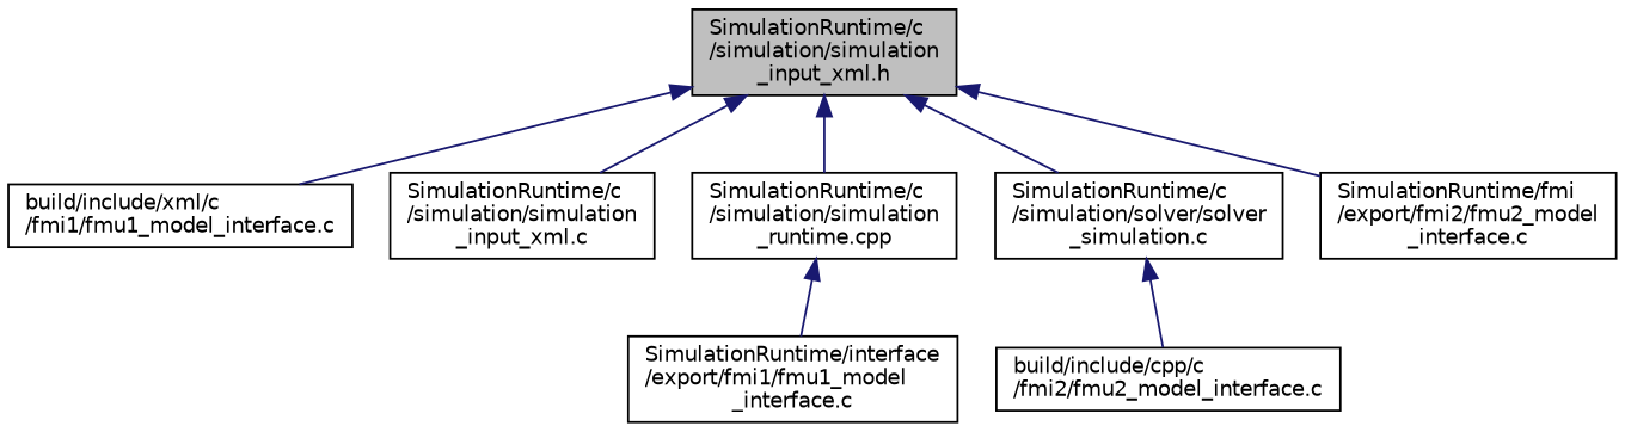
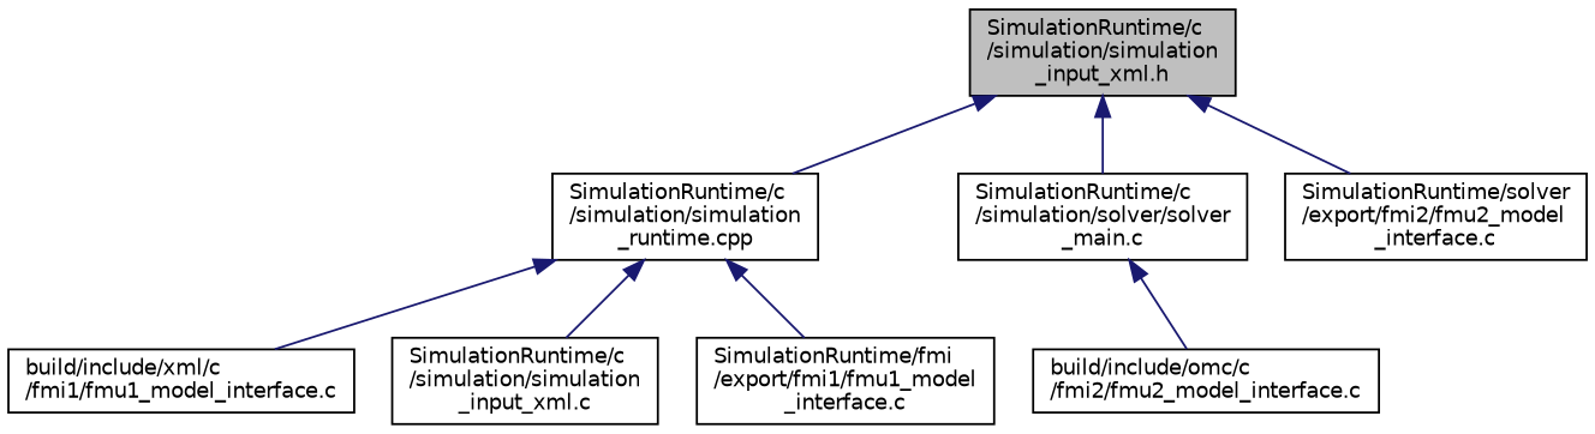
  digraph {
    node [color=black fillcolor=white fontname=Helvetica fontsize=10 shape=record style=filled]
    edge [color=midnightblue dir=back fontname=Helvetica fontsize=10 labelfontname=Helvetica labelfontsize=10 style=solid]
    n1 [fillcolor=grey75 fontcolor=black height=0.2 label="SimulationRuntime/c\l/simulation/simulation\l_input_xml.h" width=0.4]
    n2 [height=0.2 label="build/include/xml/c\l/fmi1/fmu1_model_interface.c" width=0.4]
    n3 [height=0.2 label="SimulationRuntime/c\l/simulation/simulation\l_input_xml.c" width=0.4]
    n4 [height=0.2 label="SimulationRuntime/c\l/simulation/simulation\l_runtime.cpp" width=0.4]
-   n5 [height=0.2 label="SimulationRuntime/c\l/simulation/solver/solver\l_simulation.c" width=0.4]
-   n6 [height=0.2 label="SimulationRuntime/fmi\l/export/fmi2/fmu2_model\l_interface.c" width=0.4]
-   n7 [height=0.2 label="build/include/cpp/c\l/fmi2/fmu2_model_interface.c" width=0.4]
-   n8 [height=0.2 label="SimulationRuntime/interface\l/export/fmi1/fmu1_model\l_interface.c" width=0.4]
-   n1 -> n2
-   n1 -> n3
+   n5 [height=0.2 label="SimulationRuntime/c\l/simulation/solver/solver\l_main.c" width=0.4]
+   n6 [height=0.2 label="SimulationRuntime/solver\l/export/fmi2/fmu2_model\l_interface.c" width=0.4]
+   n7 [height=0.2 label="build/include/omc/c\l/fmi2/fmu2_model_interface.c" width=0.4]
+   n8 [height=0.2 label="SimulationRuntime/fmi\l/export/fmi1/fmu1_model\l_interface.c" width=0.4]
+   n4 -> n2
+   n4 -> n3
    n1 -> n4
    n1 -> n5
    n1 -> n6
    n4 -> n8
    n5 -> n7
  }
